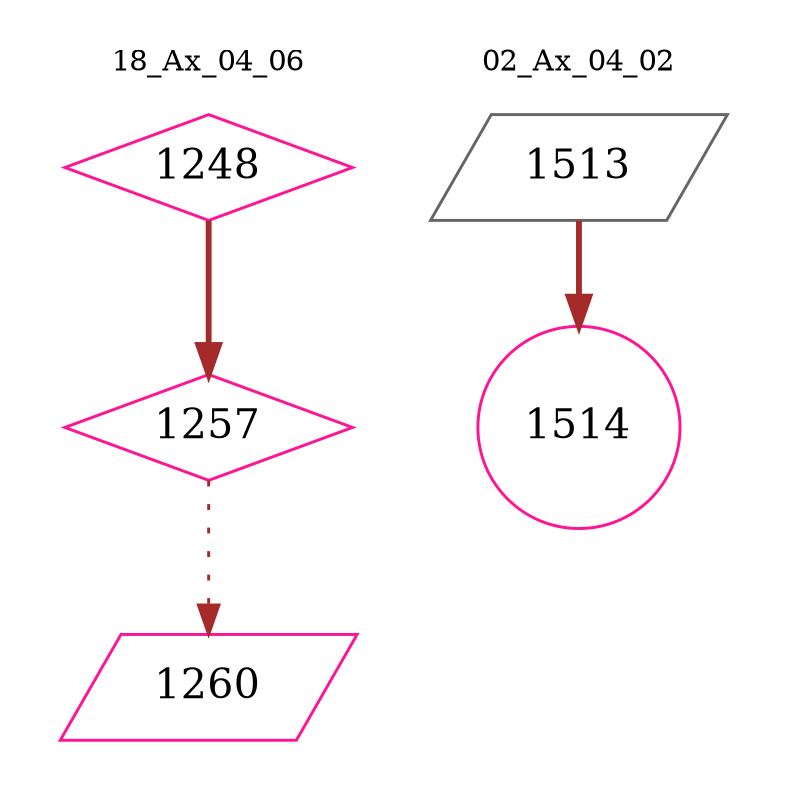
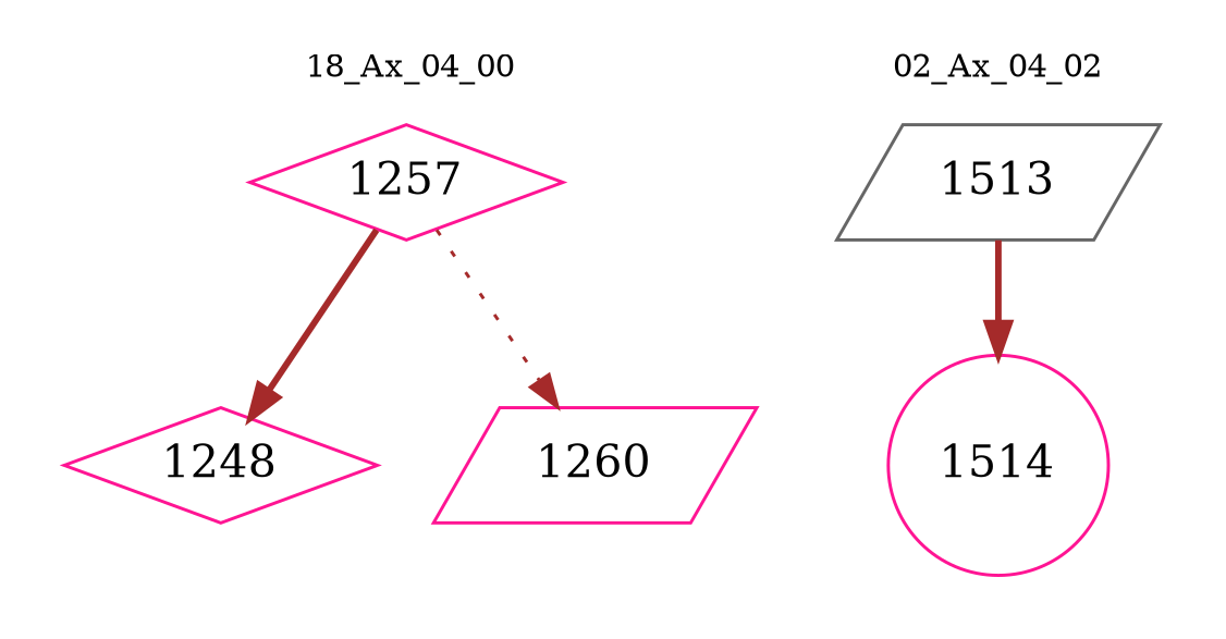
  digraph {
    node [color=deeppink shape=diamond]
    edge [color=brown style=bold]
    n1 [label=1257]
    n2 [label=1248]
    n3 [label=1260 shape=parallelogram]
    n4 [color=gray40 label=1513 shape=parallelogram]
    n5 [label=1514 shape=circle]
    subgraph cluster_1 {
      color=white
      fontsize=10
-     label="18_Ax_04_06"
+     label="18_Ax_04_00"
      n1
      n2
      n3
    }
    subgraph cluster_2 {
      color=white
      fontsize=10
      label="02_Ax_04_02"
      n4
      n5
    }
-   n2 -> n1
+   n1 -> n2
    n1 -> n3 [style=dotted]
    n4 -> n5
  }
